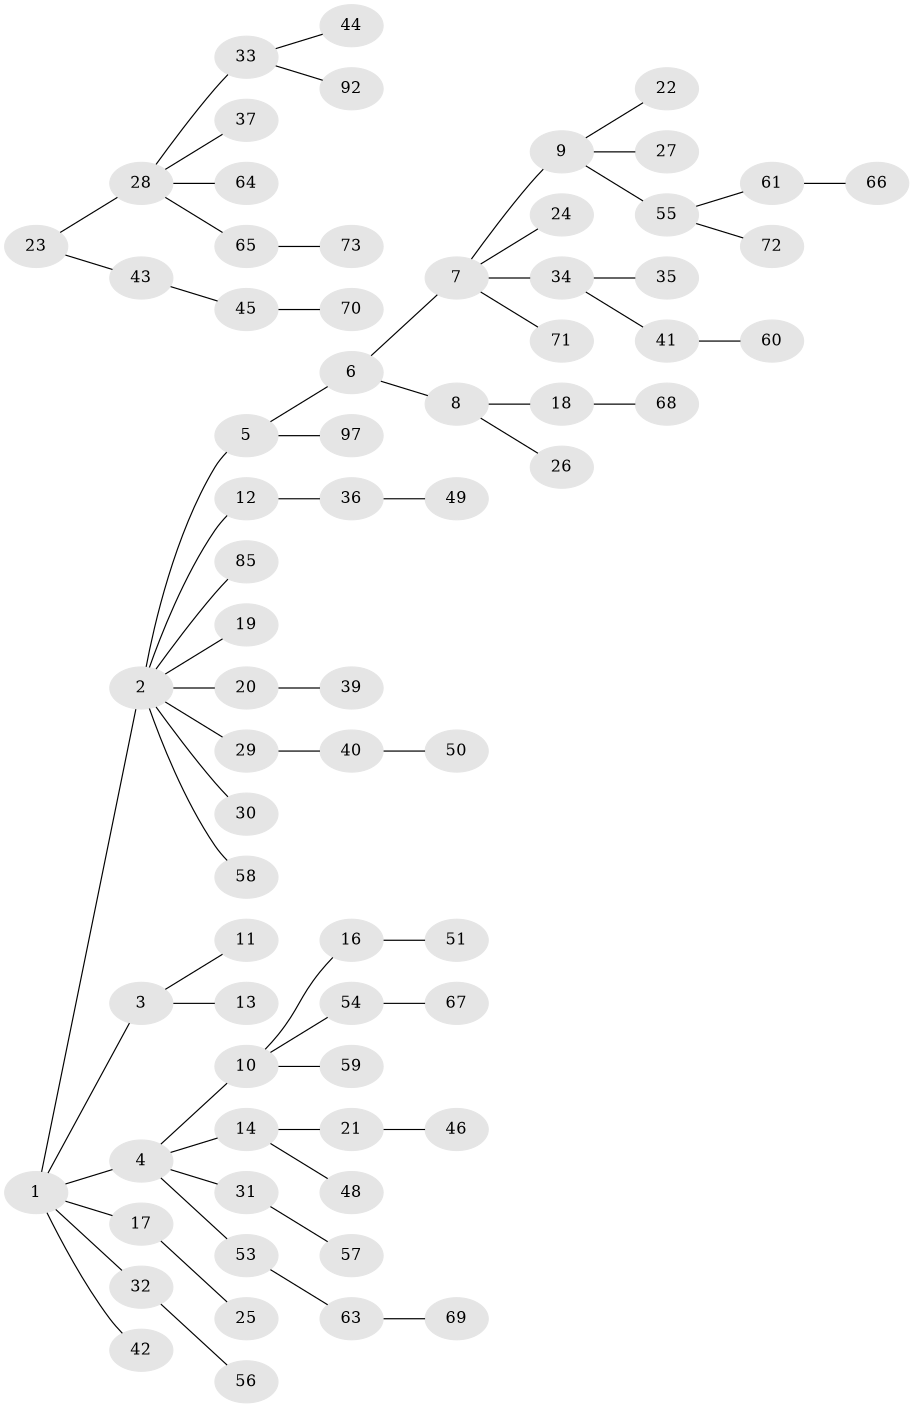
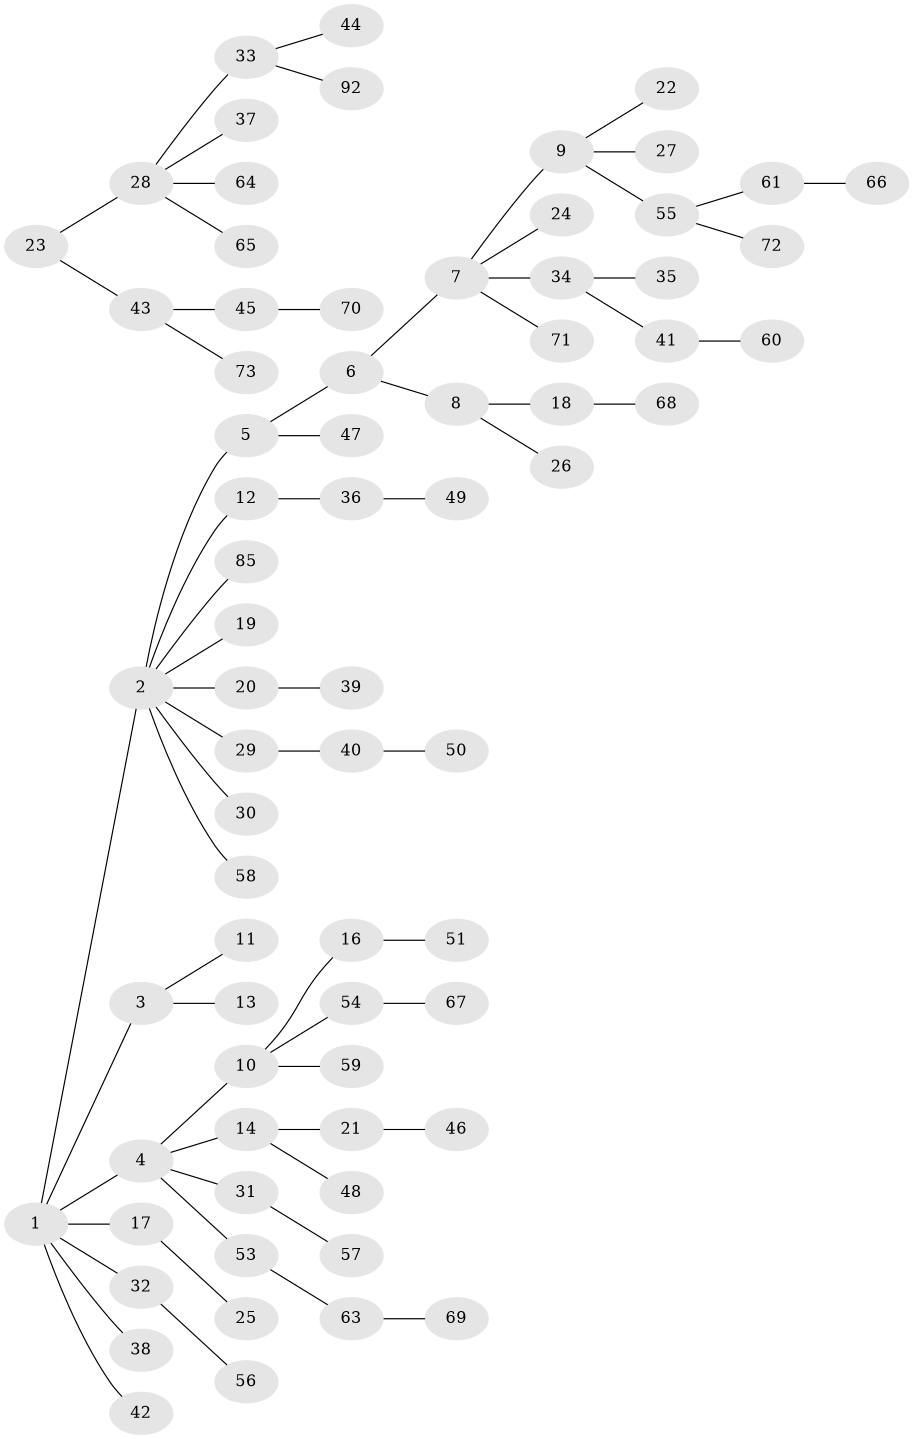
  graph {
    rankdir=LR
    node [color=gray90 style=filled]
    1
    2
    3
    4
    17
    32
+   38
    42
    5
    12
    n11 [label=85]
    19
    20
    29
    30
    58
    11
    13
    10
    14
    31
    53
    25
    56
    6
-   47 [label=97]
+   47
    36
    39
    40
    16
    54
    59
    21
    48
    23
    28
    43
    57
    63
    7
    8
    9
    24
    34
    71
    18
    26
    22
    27
    55
    35
    41
    68
    61
    72
    51
    67
    49
    46
    33
    37
    64
    65
    45
    73
    44
    n67 [label=92]
    50
    60
    70
    69
    66
    1 -- 2
    1 -- 3
    1 -- 4
    1 -- 17
    1 -- 32
+   1 -- 38
    1 -- 42
    2 -- 5
    2 -- 12
    2 -- n11
    2 -- 19
    2 -- 20
    2 -- 29
    2 -- 30
    2 -- 58
    3 -- 11
    3 -- 13
    4 -- 10
    4 -- 14
    4 -- 31
    4 -- 53
    17 -- 25
    32 -- 56
    5 -- 6
    5 -- 47
    12 -- 36
    20 -- 39
    29 -- 40
    10 -- 16
    10 -- 54
    10 -- 59
    14 -- 21
    14 -- 48
    31 -- 57
    53 -- 63
    6 -- 7
    6 -- 8
    36 -- 49
    40 -- 50
    16 -- 51
    54 -- 67
    21 -- 46
    23 -- 28
    23 -- 43
    28 -- 33
    28 -- 37
    28 -- 64
    28 -- 65
    43 -- 45
-   65 -- 73
+   43 -- 73
    63 -- 69
    7 -- 9
    7 -- 24
    7 -- 34
    7 -- 71
    8 -- 18
    8 -- 26
    9 -- 22
    9 -- 27
    9 -- 55
    34 -- 35
    34 -- 41
    18 -- 68
    55 -- 61
    55 -- 72
    41 -- 60
    61 -- 66
    33 -- 44
    33 -- n67
    45 -- 70
  }
